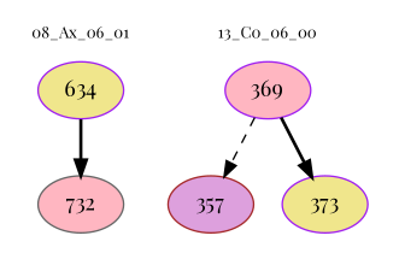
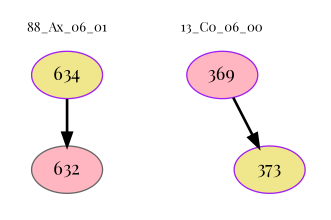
  digraph {
    fontname="Playfair Display"
    node [color=purple fillcolor=khaki fontname="Playfair Display" style=filled]
    edge [color=black fontname="Playfair Display" style=bold]
    n1 [label=634]
-   n2 [color=gray40 fillcolor=lightpink label=732]
+   n2 [color=gray40 fillcolor=lightpink label=632]
    n3 [fillcolor=lightpink label=369]
-   n4 [color=brown fillcolor=plum label=357]
    n5 [label=373]
    subgraph cluster_1 {
      color=white
      fontsize=10
-     label="08_Ax_06_01"
+     label="88_Ax_06_01"
      n1
      n2
    }
    subgraph cluster_2 {
      color=white
      fontsize=10
      label="13_C0_06_00"
      n3
-     n4
      n5
    }
    n1 -> n2
-   n3 -> n4 [style=dashed]
    n3 -> n5
  }
